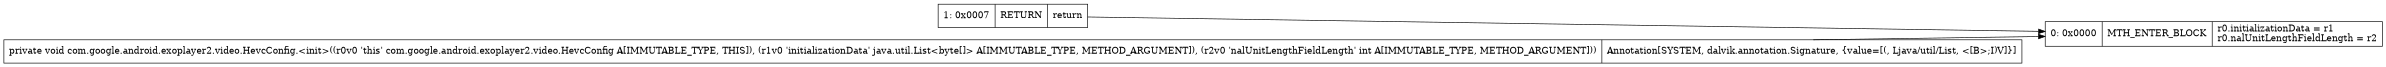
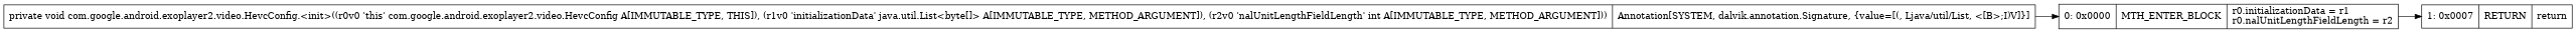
  digraph {
    rankdir=LR
    fontname="DejaVu Serif"
    node [shape=record fontname="DejaVu Serif"]
    edge [fontname="DejaVu Serif"]
    n1 [label="{0\:\ 0x0000|MTH_ENTER_BLOCK\l|r0.initializationData = r1\lr0.nalUnitLengthFieldLength = r2\l}"]
    n2 [label="{1\:\ 0x0007|RETURN\l|return\l}"]
    n3 [label="{private void com.google.android.exoplayer2.video.HevcConfig.\<init\>((r0v0 'this' com.google.android.exoplayer2.video.HevcConfig A[IMMUTABLE_TYPE, THIS]), (r1v0 'initializationData' java.util.List\<byte[]\> A[IMMUTABLE_TYPE, METHOD_ARGUMENT]), (r2v0 'nalUnitLengthFieldLength' int A[IMMUTABLE_TYPE, METHOD_ARGUMENT]))  | Annotation[SYSTEM, dalvik.annotation.Signature, \{value=[(, Ljava\/util\/List, \<[B\>;I)V]\}]\l}"]
-   n2 -> n1
+   n1 -> n2
    n3 -> n1
  }
